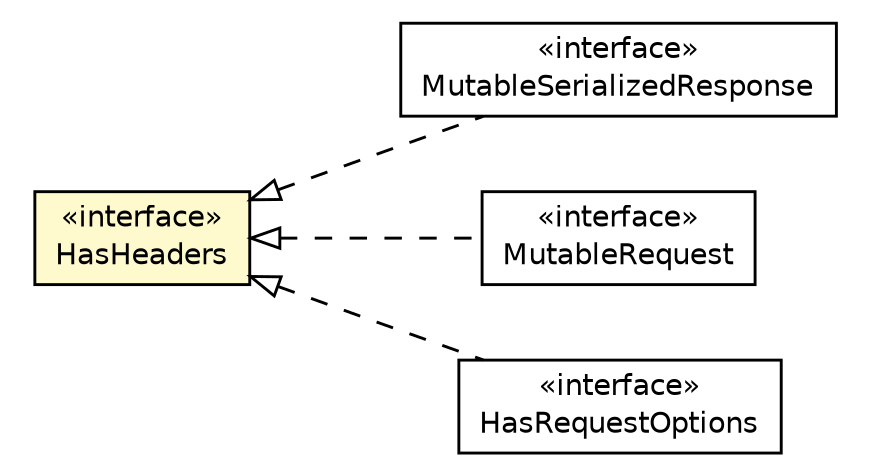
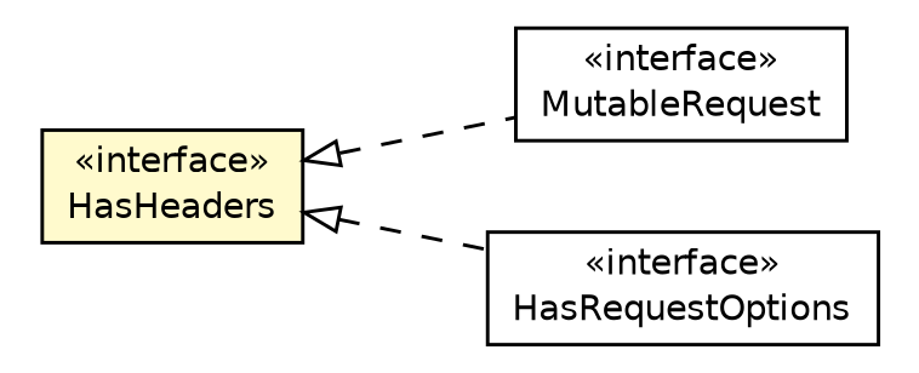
  digraph {
    nodesep=0.25
    rankdir=LR
    ranksep=0.5
    node [fontcolor=black fontname=Helvetica fontsize=10.0 shape=plaintext]
    edge [arrowtail=empty dir=back fontname=Helvetica fontsize=10 headport=p labelfontname=Helvetica labelfontsize=10 style=dashed tailport=p]
-   n1 [label=<<table title="io.reinert.requestor.core.MutableSerializedResponse" border="0" cellborder="1" cellspacing="0" cellpadding="2" port="p" href="./MutableSerializedResponse.html"> 		<tr><td><table border="0" cellspacing="0" cellpadding="1"> <tr><td align="center" balign="center"> &#171;interface&#187; </td></tr> <tr><td align="center" balign="center"> MutableSerializedResponse </td></tr> 		</table></td></tr> 		</table>>]
    n2 [label=<<table title="io.reinert.requestor.core.MutableRequest" border="0" cellborder="1" cellspacing="0" cellpadding="2" port="p" href="./MutableRequest.html"> 		<tr><td><table border="0" cellspacing="0" cellpadding="1"> <tr><td align="center" balign="center"> &#171;interface&#187; </td></tr> <tr><td align="center" balign="center"> MutableRequest </td></tr> 		</table></td></tr> 		</table>>]
    n3 [label=<<table title="io.reinert.requestor.core.HasRequestOptions" border="0" cellborder="1" cellspacing="0" cellpadding="2" port="p" href="./HasRequestOptions.html"> 		<tr><td><table border="0" cellspacing="0" cellpadding="1"> <tr><td align="center" balign="center"> &#171;interface&#187; </td></tr> <tr><td align="center" balign="center"> HasRequestOptions </td></tr> 		</table></td></tr> 		</table>>]
    n4 [label=<<table title="io.reinert.requestor.core.HasHeaders" border="0" cellborder="1" cellspacing="0" cellpadding="2" port="p" bgcolor="lemonChiffon" href="./HasHeaders.html"> 		<tr><td><table border="0" cellspacing="0" cellpadding="1"> <tr><td align="center" balign="center"> &#171;interface&#187; </td></tr> <tr><td align="center" balign="center"> HasHeaders </td></tr> 		</table></td></tr> 		</table>>]
-   n4 -> n1
    n4 -> n2
    n4 -> n3
  }
